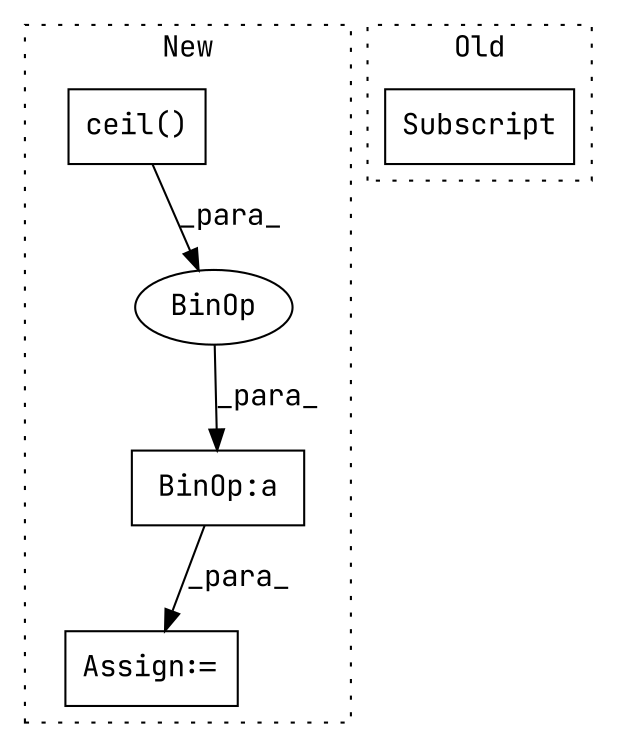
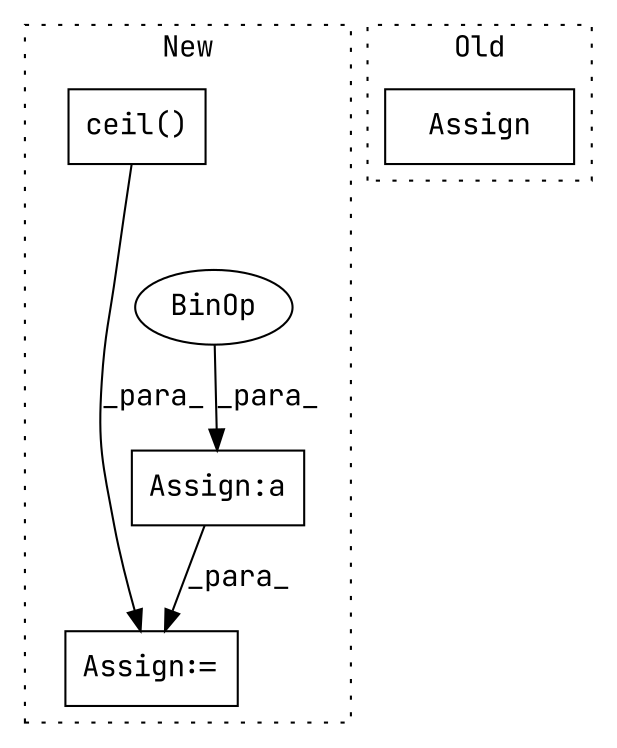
  digraph {
    fontname="JetBrains Mono"
    node [fontname="JetBrains Mono" l=3 shape=box]
    edge [fontname="JetBrains Mono"]
    n1 [a=75 l="10,1" label="ceil()" s="1541,1574"]
-   n2 [a=82 label="BinOp:a" s=1570]
+   n2 [a=82 label="Assign:a" s=1570]
    n3 [a=68 label="Assign:=" s=1538]
    n4 [a=76 l=1 label=BinOp s=1573 shape=ellipse]
-   n5 [a=63 l="37,0" label=Subscript s="2293,0"]
+   n5 [a=63 l="37,0" label=Assign s="2293,0"]
    subgraph cluster_1 {
      label=New
      style=dotted
      n1
      n2
      n3
      n4
    }
    subgraph cluster_2 {
      label=Old
      style=dotted
      n5
    }
-   n1 -> n4 [label=_para_]
+   n1 -> n3 [label=_para_]
    n2 -> n3 [label=_para_]
    n4 -> n2 [label=_para_]
  }
